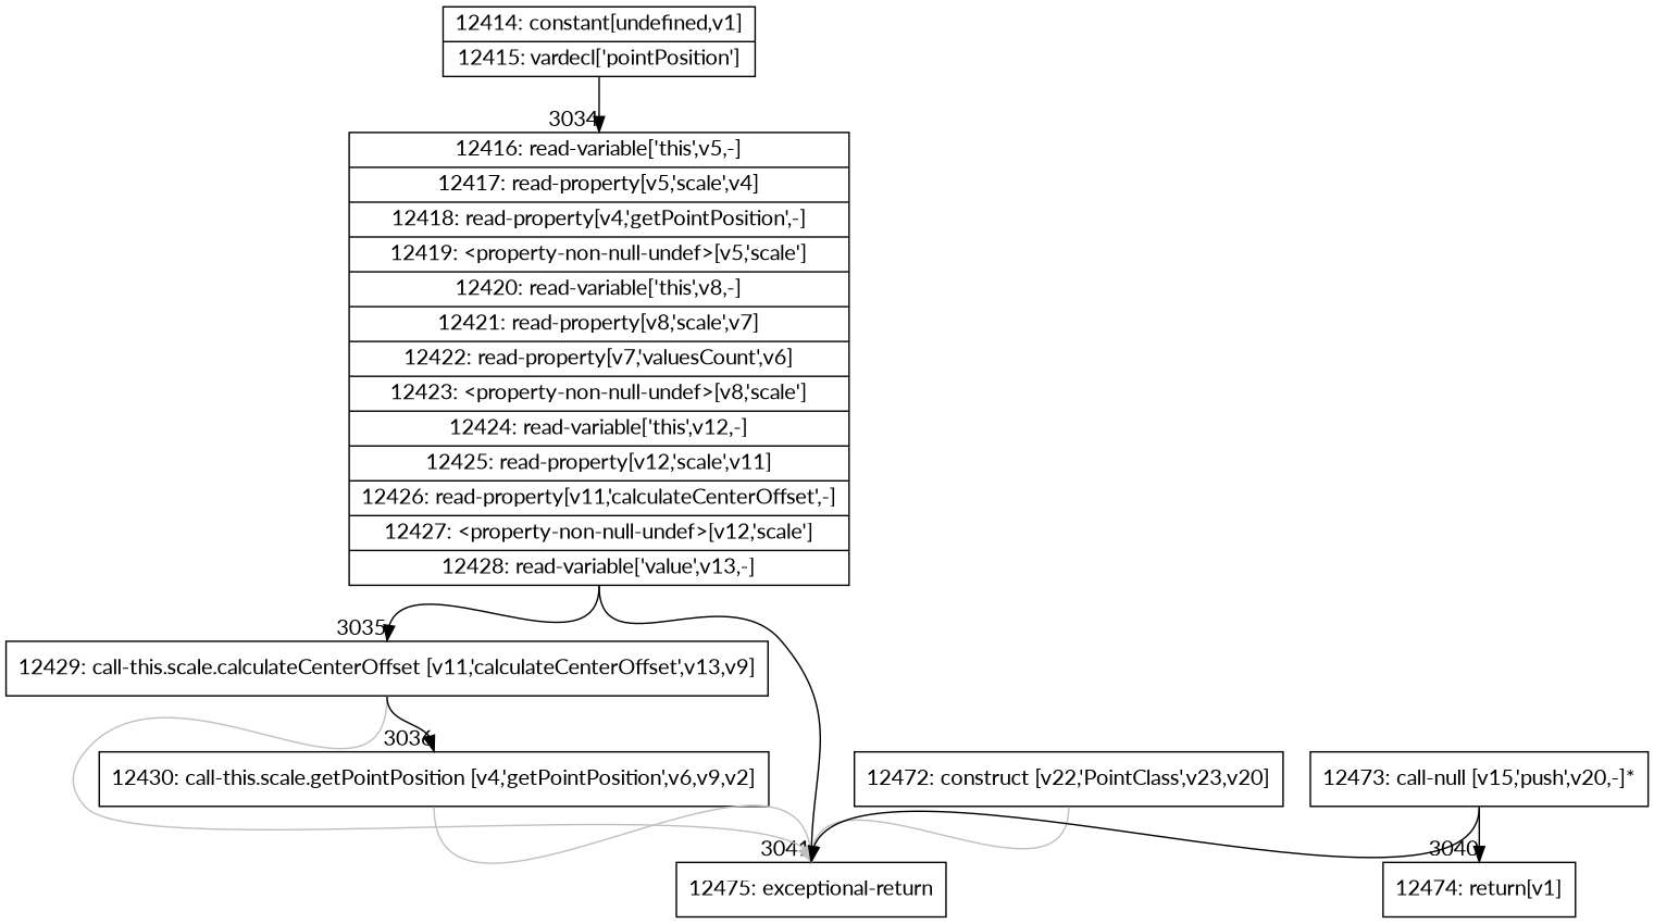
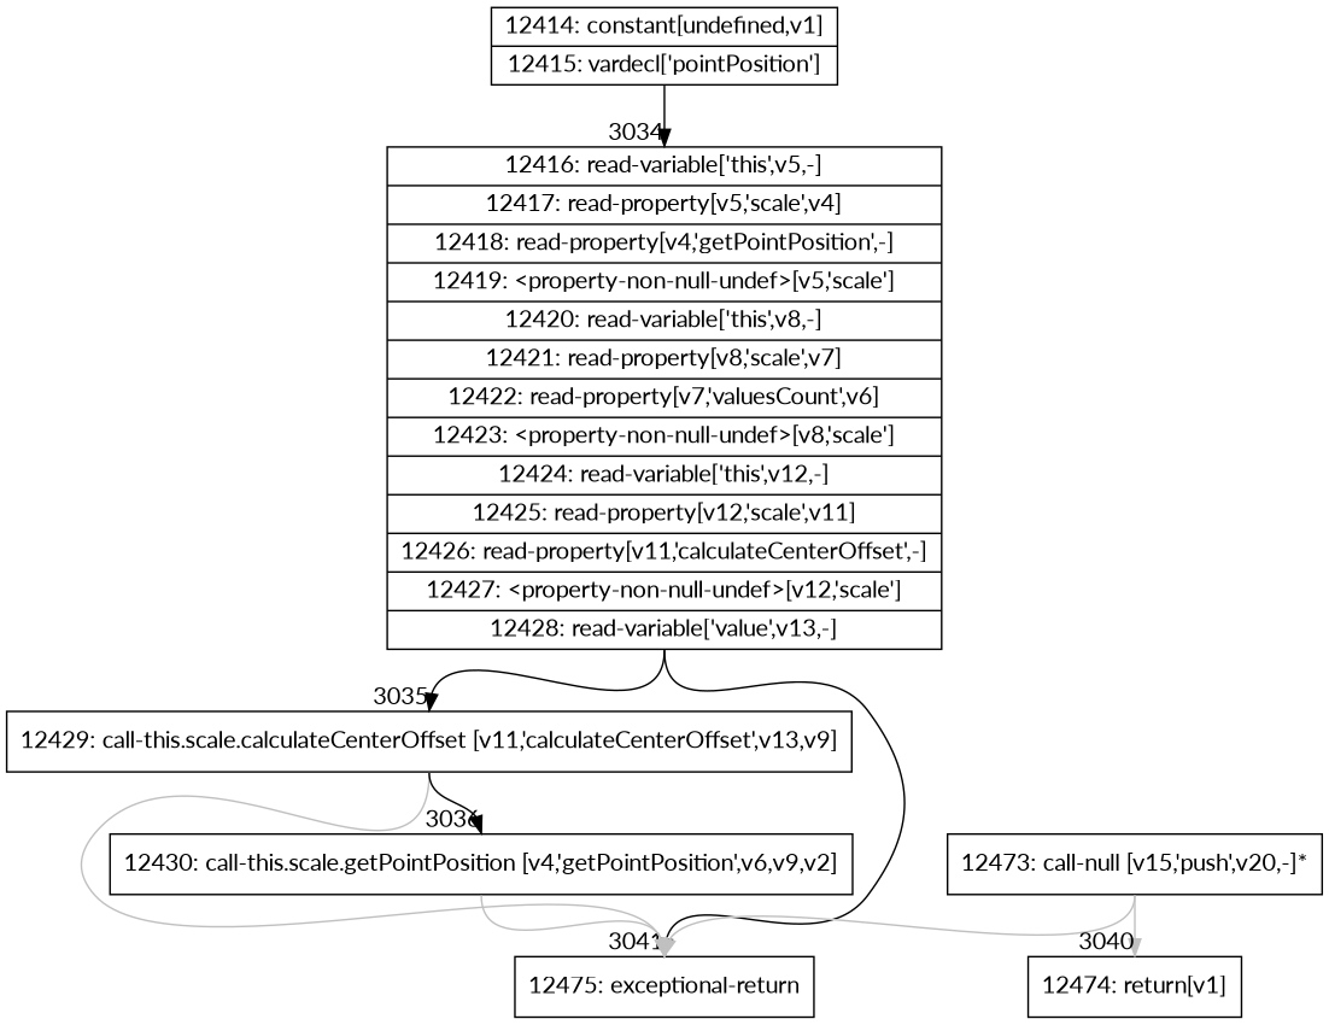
  digraph {
    fontname=Lato
    rankdir=TD
    node [fontname=Lato shape=record]
    edge [fontname=Lato headport=n tailport=s]
    n1 [label="{12414: constant[undefined,v1]|12415: vardecl['pointPosition']}"]
    n2 [label="{12416: read-variable['this',v5,-]|12417: read-property[v5,'scale',v4]|12418: read-property[v4,'getPointPosition',-]|12419: \<property-non-null-undef\>[v5,'scale']|12420: read-variable['this',v8,-]|12421: read-property[v8,'scale',v7]|12422: read-property[v7,'valuesCount',v6]|12423: \<property-non-null-undef\>[v8,'scale']|12424: read-variable['this',v12,-]|12425: read-property[v12,'scale',v11]|12426: read-property[v11,'calculateCenterOffset',-]|12427: \<property-non-null-undef\>[v12,'scale']|12428: read-variable['value',v13,-]}"]
    n3 [label="{12429: call-this.scale.calculateCenterOffset [v11,'calculateCenterOffset',v13,v9]}"]
    n4 [label="{12475: exceptional-return}"]
    n5 [label="{12430: call-this.scale.getPointPosition [v4,'getPointPosition',v6,v9,v2]}"]
-   n6 [label="{12472: construct [v22,'PointClass',v23,v20]}"]
    n7 [label="{12473: call-null [v15,'push',v20,-]*}"]
    n8 [label="{12474: return[v1]}"]
    n1 -> n2 [headlabel="      3034"]
    n2 -> n3 [headlabel="      3035"]
    n2 -> n4 [color=black headlabel="      3041"]
    n3 -> n4 [color=gray]
    n3 -> n5 [headlabel="      3036"]
    n5 -> n4 [color=gray]
-   n6 -> n4 [color=gray]
-   n7 -> n4 [color=black]
-   n7 -> n8 [headlabel="      3040"]
+   n7 -> n4 [color=gray]
+   n7 -> n8 [headlabel="      3040" color=gray]
  }
